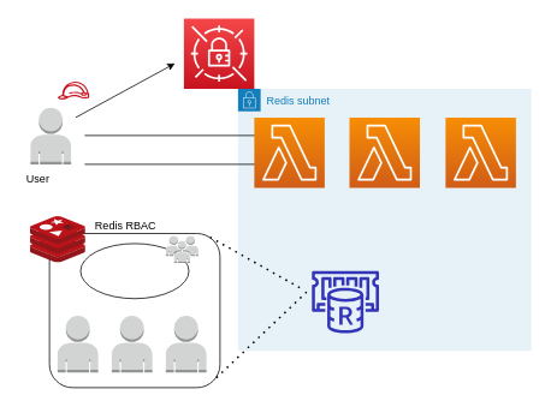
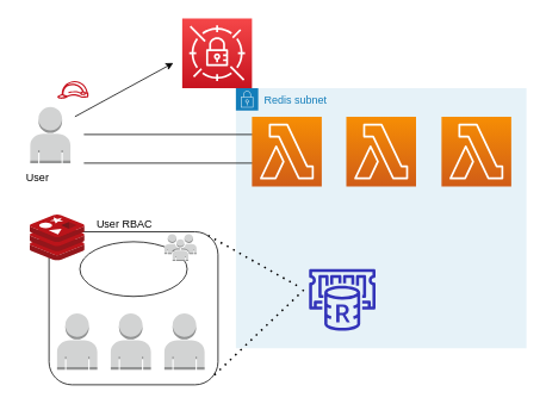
  <mxCell id="0" />
  <mxCell id="1" parent="0" />
  <mxCell id="2" value="Redis subnet" style="points=[[0,0],[0.25,0],[0.5,0],[0.75,0],[1,0],[1,0.25],[1,0.5],[1,0.75],[1,1],[0.75,1],[0.5,1],[0.25,1],[0,1],[0,0.75],[0,0.5],[0,0.25]];outlineConnect=0;gradientColor=none;html=1;whiteSpace=wrap;fontSize=12;fontStyle=0;shape=mxgraph.aws4.group;grIcon=mxgraph.aws4.group_security_group;grStroke=0;strokeColor=#147EBA;fillColor=#E6F2F8;verticalAlign=top;align=left;spacingLeft=30;fontColor=#147EBA;dashed=0;" vertex="1" parent="1"><mxGeometry x="263" y="98" width="325" height="291" as="geometry" /></mxCell>
  <mxCell id="3" value="" style="outlineConnect=0;dashed=0;verticalLabelPosition=bottom;verticalAlign=top;align=center;html=1;shape=mxgraph.aws3.user;fillColor=#D2D3D3;gradientColor=none;" vertex="1" parent="1"><mxGeometry x="33" y="119" width="45" height="63" as="geometry" /></mxCell>
  <mxCell id="4" value="User" style="text;html=1;align=center;verticalAlign=middle;resizable=0;points=[];autosize=1;" vertex="1" parent="1"><mxGeometry x="20.5" y="189" width="40" height="20" as="geometry" /></mxCell>
  <mxCell id="5" value="" style="outlineConnect=0;fontColor=#232F3E;gradientColor=none;fillColor=#C7131F;strokeColor=none;dashed=0;verticalLabelPosition=bottom;verticalAlign=top;align=center;html=1;fontSize=12;fontStyle=0;aspect=fixed;pointerEvents=1;shape=mxgraph.aws4.role;" vertex="1" parent="1"><mxGeometry x="63" y="90" width="35.45" height="20" as="geometry" /></mxCell>
  <mxCell id="6" value="" style="outlineConnect=0;fontColor=#232F3E;gradientColor=#F54749;gradientDirection=north;fillColor=#C7131F;strokeColor=#ffffff;dashed=0;verticalLabelPosition=bottom;verticalAlign=top;align=center;html=1;fontSize=12;fontStyle=0;aspect=fixed;shape=mxgraph.aws4.resourceIcon;resIcon=mxgraph.aws4.secrets_manager;" vertex="1" parent="1"><mxGeometry x="203" y="20" width="78" height="78" as="geometry" /></mxCell>
  <mxCell id="7" value="" style="outlineConnect=0;fontColor=#232F3E;gradientColor=none;fillColor=#3334B9;strokeColor=none;dashed=0;verticalLabelPosition=bottom;verticalAlign=top;align=center;html=1;fontSize=12;fontStyle=0;aspect=fixed;pointerEvents=1;shape=mxgraph.aws4.elasticache_for_redis;" vertex="1" parent="1"><mxGeometry x="343" y="300.5" width="78" height="69" as="geometry" /></mxCell>
  <mxCell id="8" value="" style="endArrow=classic;html=1;" edge="1" parent="1"><mxGeometry width="50" height="50" relative="1" as="geometry"><mxPoint x="83" y="130" as="sourcePoint" /><mxPoint x="193" y="70" as="targetPoint" /></mxGeometry></mxCell>
  <mxCell id="9" value="" style="endArrow=classic;html=1;" edge="1" parent="1"><mxGeometry width="50" height="50" relative="1" as="geometry"><mxPoint x="93" y="150" as="sourcePoint" /><mxPoint x="313" y="150" as="targetPoint" /></mxGeometry></mxCell>
  <mxCell id="10" value="" style="endArrow=classic;html=1;" edge="1" parent="1"><mxGeometry width="50" height="50" relative="1" as="geometry"><mxPoint x="93" y="182" as="sourcePoint" /><mxPoint x="313" y="182" as="targetPoint" /></mxGeometry></mxCell>
  <mxCell id="11" value="" style="outlineConnect=0;fontColor=#232F3E;gradientColor=#F78E04;gradientDirection=north;fillColor=#D05C17;strokeColor=#ffffff;dashed=0;verticalLabelPosition=bottom;verticalAlign=top;align=center;html=1;fontSize=12;fontStyle=0;aspect=fixed;shape=mxgraph.aws4.resourceIcon;resIcon=mxgraph.aws4.lambda;" vertex="1" parent="1"><mxGeometry x="281" y="130" width="78" height="78" as="geometry" /></mxCell>
  <mxCell id="12" value="" style="outlineConnect=0;fontColor=#232F3E;gradientColor=#F78E04;gradientDirection=north;fillColor=#D05C17;strokeColor=#ffffff;dashed=0;verticalLabelPosition=bottom;verticalAlign=top;align=center;html=1;fontSize=12;fontStyle=0;aspect=fixed;shape=mxgraph.aws4.resourceIcon;resIcon=mxgraph.aws4.lambda;" vertex="1" parent="1"><mxGeometry x="386.5" y="130" width="78" height="78" as="geometry" /></mxCell>
  <mxCell id="13" value="" style="outlineConnect=0;fontColor=#232F3E;gradientColor=#F78E04;gradientDirection=north;fillColor=#D05C17;strokeColor=#ffffff;dashed=0;verticalLabelPosition=bottom;verticalAlign=top;align=center;html=1;fontSize=12;fontStyle=0;aspect=fixed;shape=mxgraph.aws4.resourceIcon;resIcon=mxgraph.aws4.lambda;" vertex="1" parent="1"><mxGeometry x="493" y="130" width="78" height="78" as="geometry" /></mxCell>
  <mxCell id="14" value="" style="group" vertex="1" connectable="0" parent="1"><mxGeometry x="33" y="240" width="210" height="190" as="geometry" /></mxCell>
  <mxCell id="15" value="" style="rounded=1;whiteSpace=wrap;html=1;" vertex="1" parent="14"><mxGeometry x="21" y="18.829" width="189" height="171.171" as="geometry" /></mxCell>
  <mxCell id="16" value="" style="aspect=fixed;html=1;points=[];align=center;image;fontSize=12;image=img/lib/mscae/Cache_Redis_Product.svg;" vertex="1" parent="14"><mxGeometry width="61.125" height="51.351" as="geometry" /></mxCell>
  <mxCell id="17" value="" style="outlineConnect=0;dashed=0;verticalLabelPosition=bottom;verticalAlign=top;align=center;html=1;shape=mxgraph.aws3.user;fillColor=#D2D3D3;gradientColor=none;" vertex="1" parent="14"><mxGeometry x="150" y="110" width="45" height="63" as="geometry" /></mxCell>
  <mxCell id="18" value="" style="outlineConnect=0;dashed=0;verticalLabelPosition=bottom;verticalAlign=top;align=center;html=1;shape=mxgraph.aws3.user;fillColor=#D2D3D3;gradientColor=none;" vertex="1" parent="14"><mxGeometry x="90" y="110" width="45" height="63" as="geometry" /></mxCell>
  <mxCell id="19" value="" style="outlineConnect=0;dashed=0;verticalLabelPosition=bottom;verticalAlign=top;align=center;html=1;shape=mxgraph.aws3.user;fillColor=#D2D3D3;gradientColor=none;" vertex="1" parent="14"><mxGeometry x="30" y="110" width="45" height="63" as="geometry" /></mxCell>
  <mxCell id="20" value="" style="ellipse;whiteSpace=wrap;html=1;" vertex="1" parent="14"><mxGeometry x="55.5" y="30" width="120" height="61.17" as="geometry" /></mxCell>
  <mxCell id="21" value="" style="outlineConnect=0;dashed=0;verticalLabelPosition=bottom;verticalAlign=top;align=center;html=1;shape=mxgraph.aws3.users;fillColor=#D2D3D3;gradientColor=none;" vertex="1" parent="14"><mxGeometry x="150" y="21.35" width="36" height="30" as="geometry" /></mxCell>
  <mxCell id="22" value="" style="endArrow=none;dashed=1;html=1;dashPattern=1 3;strokeWidth=2;exitX=0.942;exitY=0.024;exitDx=0;exitDy=0;exitPerimeter=0;" edge="1" parent="1" source="15"><mxGeometry width="50" height="50" relative="1" as="geometry"><mxPoint x="303" y="310" as="sourcePoint" /><mxPoint x="333" y="320" as="targetPoint" /></mxGeometry></mxCell>
  <mxCell id="23" value="" style="endArrow=none;dashed=1;html=1;dashPattern=1 3;strokeWidth=2;exitX=0.979;exitY=0.936;exitDx=0;exitDy=0;exitPerimeter=0;" edge="1" parent="1" source="15"><mxGeometry width="50" height="50" relative="1" as="geometry"><mxPoint x="303" y="310" as="sourcePoint" /><mxPoint x="343" y="320" as="targetPoint" /></mxGeometry></mxCell>
- <mxCell id="24" value="Redis RBAC" style="text;html=1;align=center;verticalAlign=middle;resizable=0;points=[];autosize=1;" vertex="1" parent="1"><mxGeometry x="98" y="240" width="80" height="20" as="geometry" /></mxCell>
+ <mxCell id="24" value="User RBAC" style="text;html=1;align=center;verticalAlign=middle;resizable=0;points=[];autosize=1;" vertex="1" parent="1"><mxGeometry x="98" y="240" width="80" height="20" as="geometry" /></mxCell>
